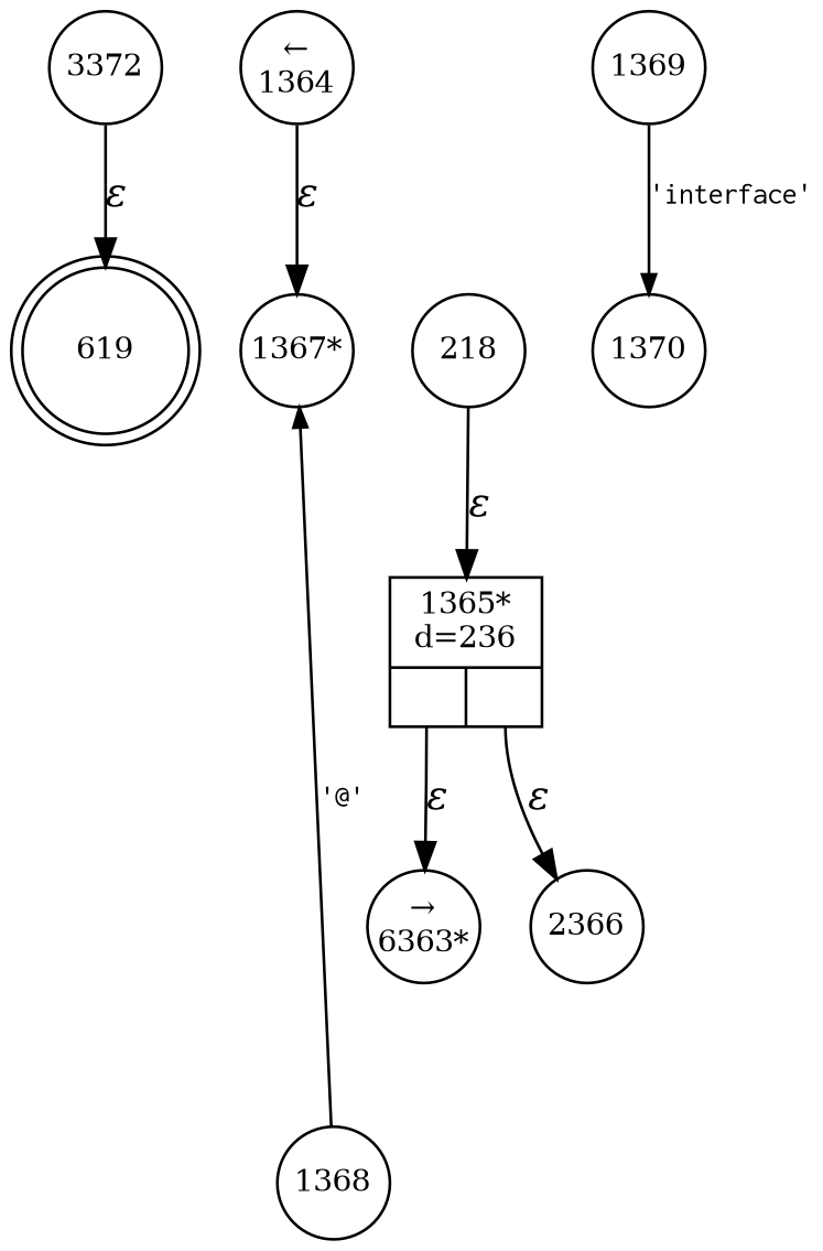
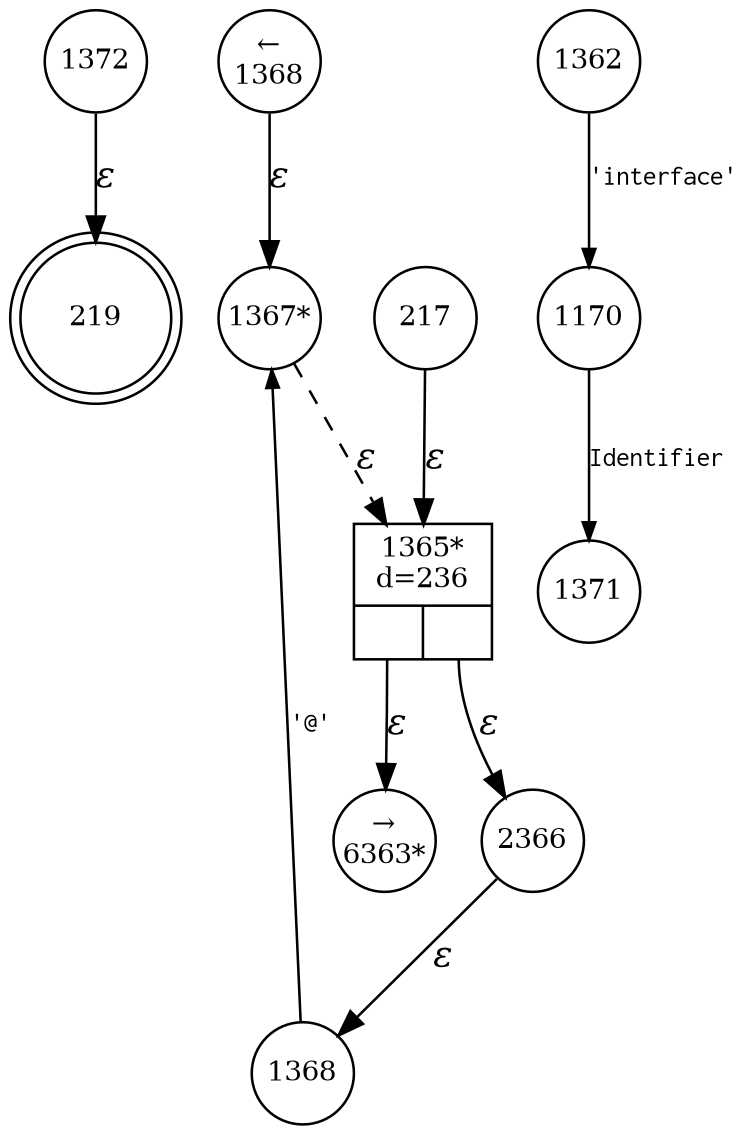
  digraph {
    rankdir=TB
    node [fixedsize=true fontsize=11 shape=circle peripheries=1]
    edge [fontname="Times-Italic"]
-   n1 [label=619 shape=doublecircle width=.6 peripheries=""]
-   n2 [label="&larr;\n1364" width=.55]
+   n1 [label=219 shape=doublecircle width=.6 peripheries=""]
+   n2 [label="&larr;\n1368" width=.55]
    n3 [label="1367*" width=.55]
    n4 [label="&rarr;\n6363*" width=.55]
    n5 [fixedsize=false label="{1365*\nd=236|{<p0>|<p1>}}" shape=record]
    n6 [label=2366 width=.55]
    n7 [label=1368 width=.55]
-   n8 [label=1369 width=.55]
-   n9 [label=1370 width=.55]
-   n11 [label=218 width=.55]
-   n12 [label=3372 width=.55]
+   n8 [label=1362 width=.55]
+   n9 [label=1170 width=.55]
+   n10 [label=1371 width=.55]
+   n11 [label=217 width=.55]
+   n12 [label=1372 width=.55]
    n2 -> n3 [label="&epsilon;"]
+   n3 -> n5 [label="&epsilon;" style=dashed]
    n5 -> n4 [label="&epsilon;" tailport=p0]
    n5 -> n6 [label="&epsilon;" tailport=p1]
+   n6 -> n7 [label="&epsilon;"]
    n7 -> n3 [arrowhead=normal arrowsize=.7 fontname=Courier fontsize=11 label="'@'"]
    n8 -> n9 [arrowhead=normal arrowsize=.7 fontname=Courier fontsize=11 label="'interface'"]
+   n9 -> n10 [arrowhead=normal arrowsize=.7 fontname=Courier fontsize=11 label=Identifier]
    n11 -> n5 [label="&epsilon;"]
    n12 -> n1 [label="&epsilon;"]
  }
